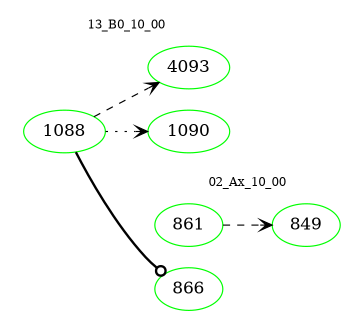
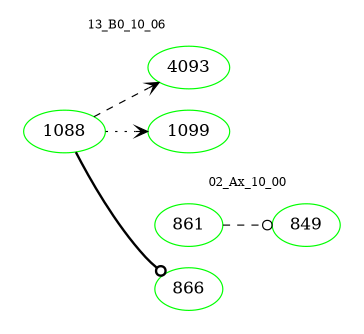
  digraph {
    rankdir=LR
    node [color=green]
    edge [arrowhead=odot color=black style=dashed]
    n1 [label=861]
    n2 [label=849]
    n3 [label=866]
    n4 [label=1088]
-   n5 [label=1090]
+   n5 [label=1099]
    n6 [label=4093]
    subgraph cluster_1 {
      color=white
      fontsize=10
      label="02_Ax_10_00"
      n1
      n2
      n3
    }
    subgraph cluster_2 {
      color=white
      fontsize=10
-     label="13_B0_10_00"
+     label="13_B0_10_06"
      n4
      n5
      n6
    }
-   n1 -> n2 [arrowhead=vee]
+   n1 -> n2
    n4 -> n3 [style=bold]
    n4 -> n5 [arrowhead=vee style=dotted]
    n4 -> n6 [arrowhead=vee]
  }
